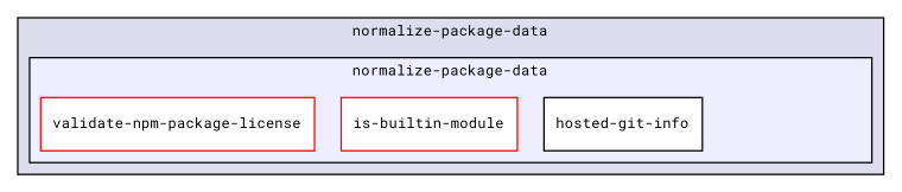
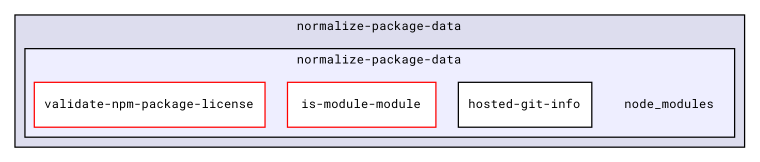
  digraph {
    compound=true
    fontname="Roboto Mono"
    node [fontname="Roboto Mono" fontsize=10 shape=box color=red fillcolor=white style=filled]
+   n1 [label=node_modules shape=plaintext color="" fillcolor="" style=""]
    n2 [color=black label="hosted-git-info"]
-   n3 [label="is-builtin-module"]
+   n3 [label="is-module-module"]
    n4 [label="validate-npm-package-license"]
    subgraph cluster_1 {
      bgcolor="#ddddee"
      fontsize=10
      label="normalize-package-data"
      pencolor=black
      subgraph cluster_2 {
        bgcolor="#eeeeff"
        fontsize=10
        pencolor=black
+       n1
        n2
        n3
        n4
      }
    }
  }
